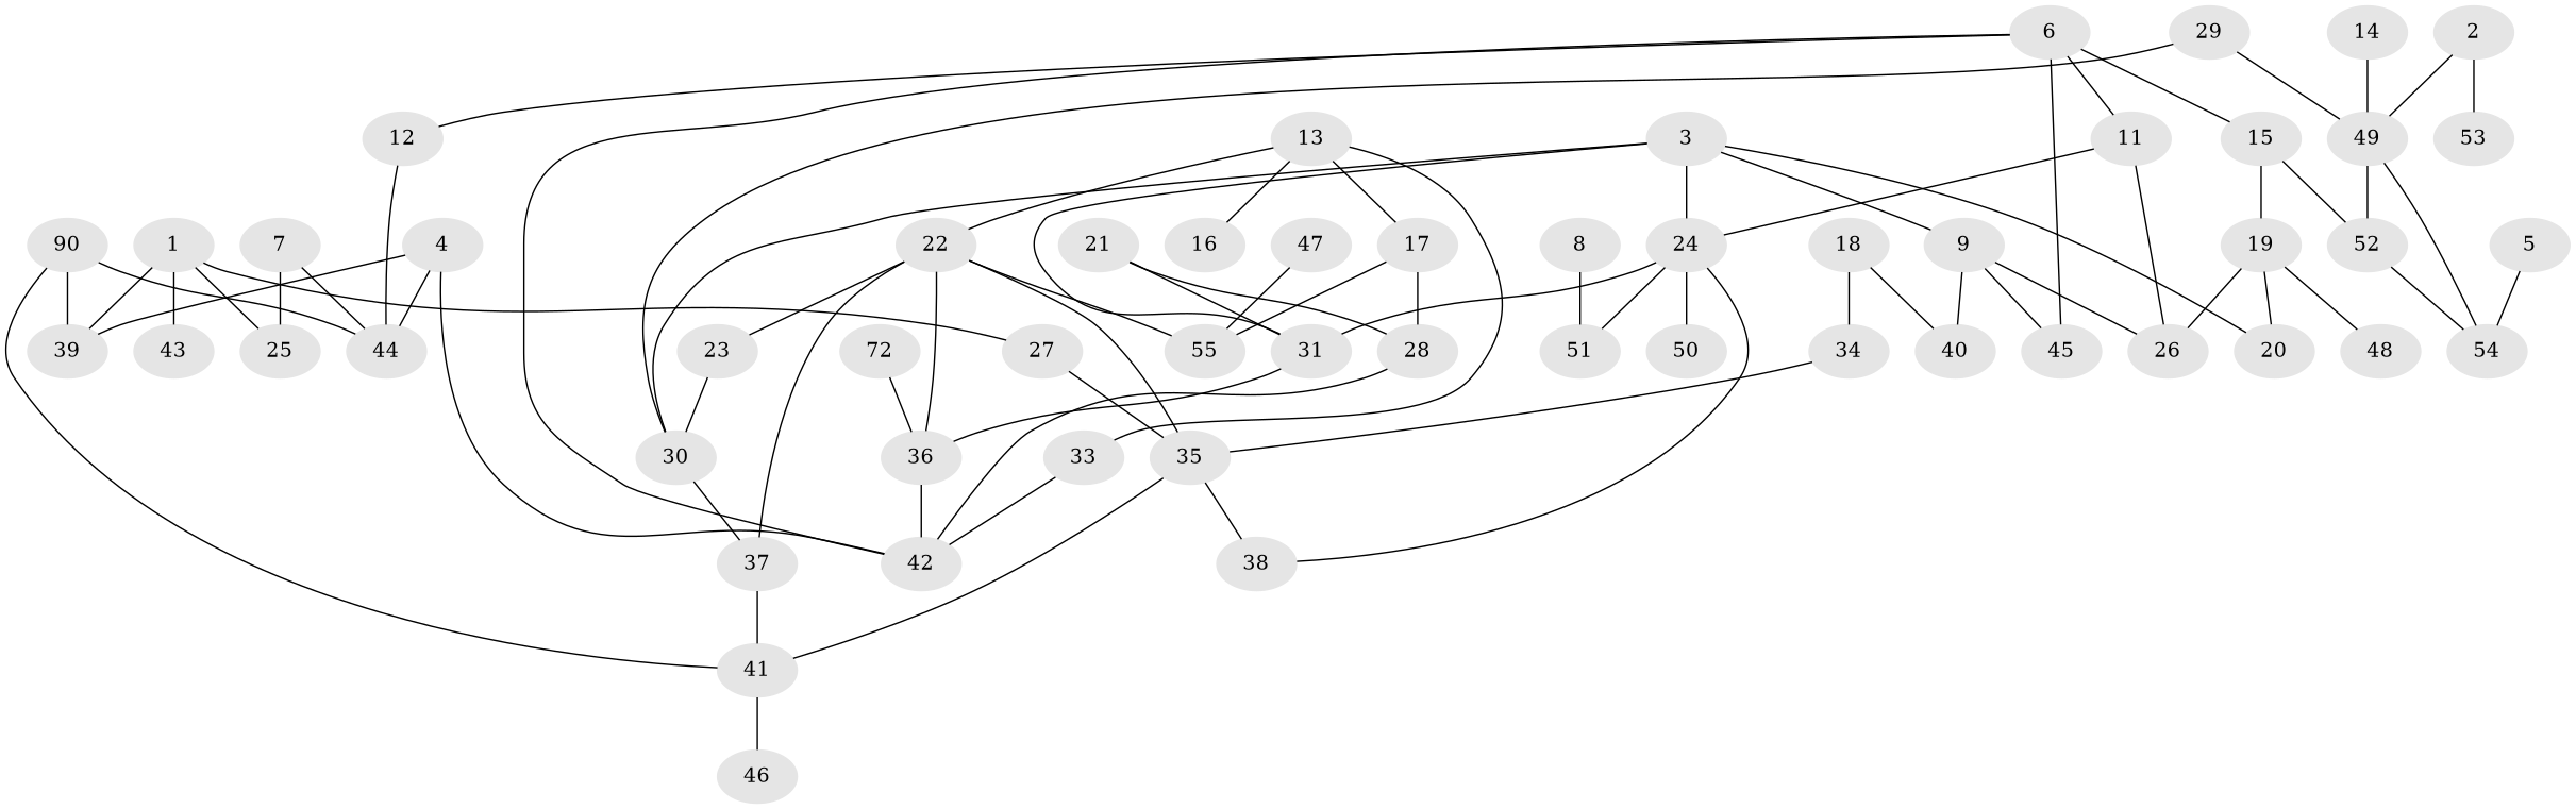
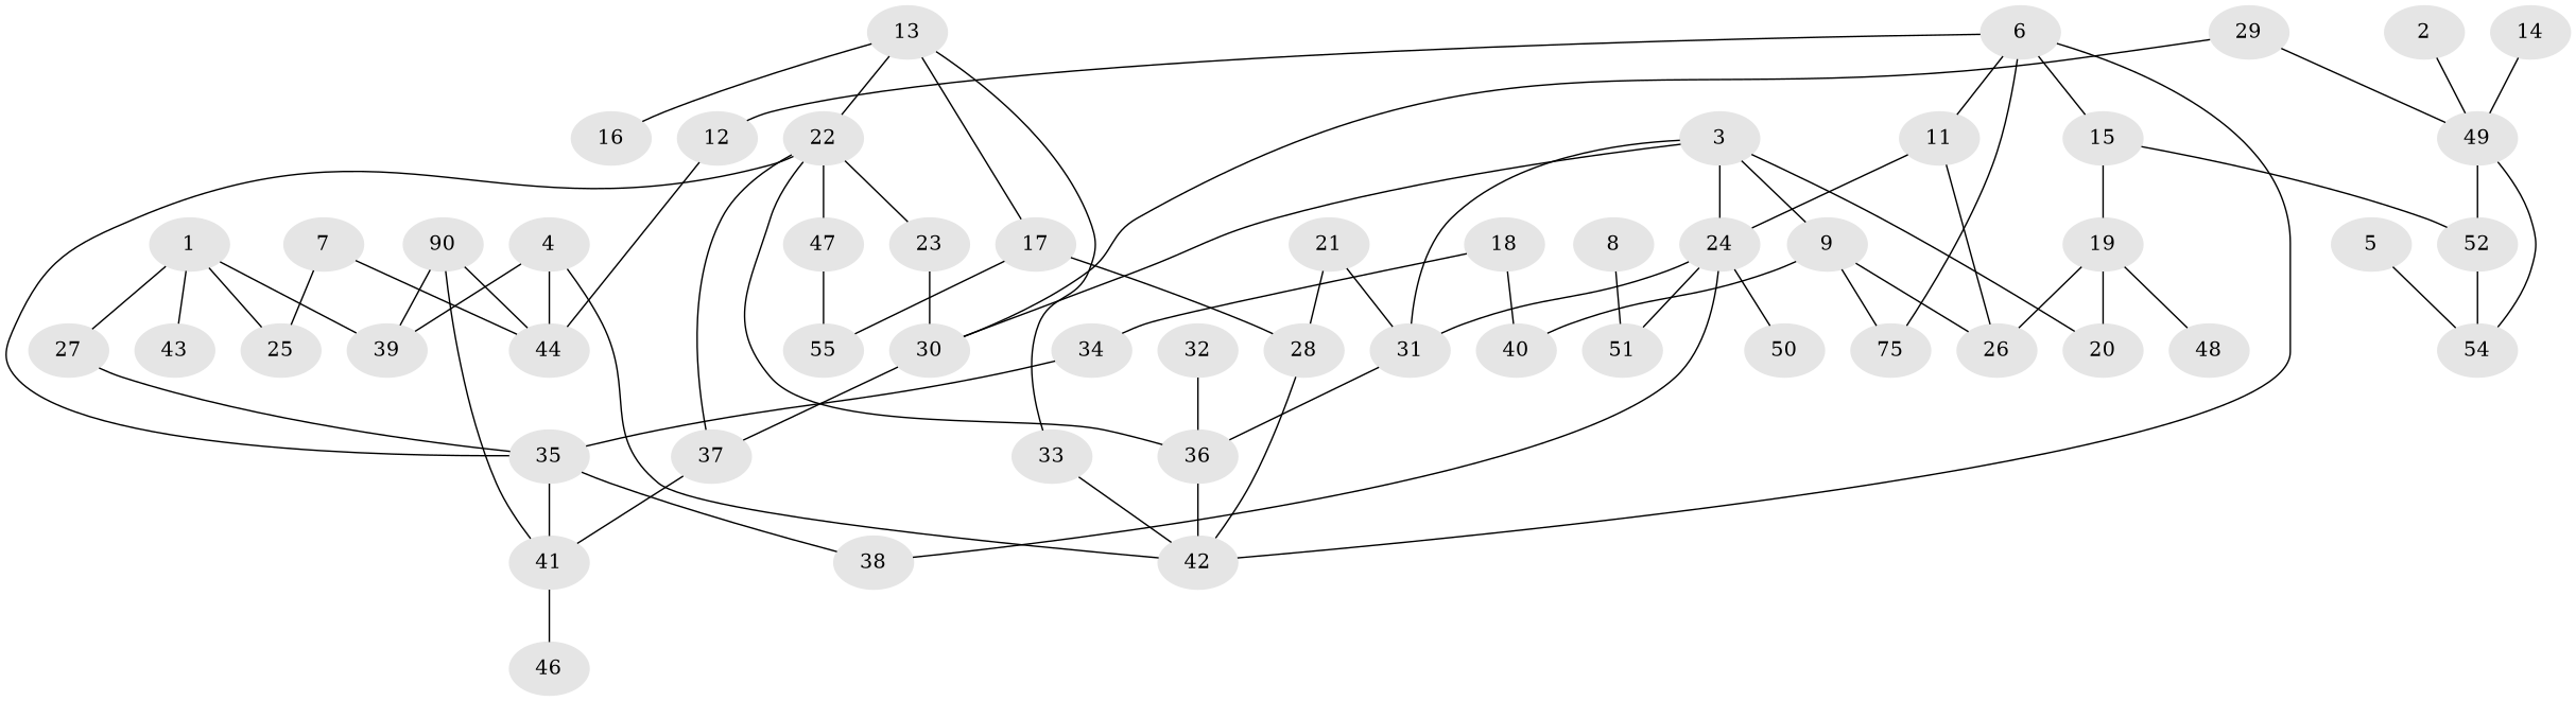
  graph {
    node [color=gray90 style=filled]
    1
    25
    27
    39
    43
    35
    2
    49
-   53
    54
    52
    3
    9
    20
    24
    30
    31
-   45
+   45 [label=75]
    26
    40
    51
    38
    50
    37
    36
    4
    42
    44
    5
    6
    11
    12
    15
    19
    7
    8
    n37 [label=90]
    41
    46
    13
    16
    17
    22
    33
    28
    55
    23
    47
    14
    48
    18
    34
    21
    29
-   32 [label=72]
+   32
    1 -- 25
    1 -- 27
    1 -- 39
    1 -- 43
    27 -- 35
    35 -- 38
    35 -- 41
    2 -- 49
-   2 -- 53
    49 -- 54
    49 -- 52
    52 -- 54
    3 -- 9
    3 -- 20
    3 -- 24
    3 -- 30
    3 -- 31
    9 -- 45
    9 -- 26
    9 -- 40
    24 -- 31
    24 -- 51
    24 -- 38
    24 -- 50
    30 -- 37
    31 -- 36
    37 -- 41
    36 -- 42
    4 -- 39
    4 -- 42
    4 -- 44
    5 -- 54
    6 -- 45
    6 -- 42
    6 -- 11
    6 -- 12
    6 -- 15
    11 -- 24
    11 -- 26
    12 -- 44
    15 -- 52
    15 -- 19
    19 -- 20
    19 -- 26
    19 -- 48
    7 -- 25
    7 -- 44
    8 -- 51
    n37 -- 39
    n37 -- 44
    n37 -- 41
    41 -- 46
    13 -- 16
    13 -- 17
    13 -- 22
    13 -- 33
    17 -- 28
    17 -- 55
    22 -- 35
    22 -- 37
    22 -- 36
    22 -- 23
-   22 -- 55
+   22 -- 47
    33 -- 42
    28 -- 42
    23 -- 30
    47 -- 55
    14 -- 49
    18 -- 40
    18 -- 34
    34 -- 35
    21 -- 31
    21 -- 28
    29 -- 49
    29 -- 30
    32 -- 36
  }
